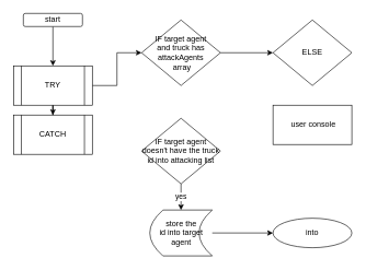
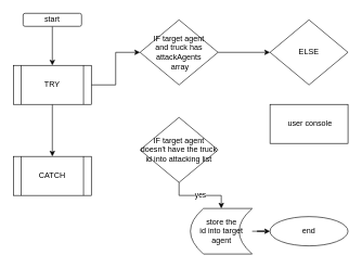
  <mxCell id="0" />
  <mxCell id="1" parent="0" />
  <mxCell id="2" value="" style="edgeStyle=orthogonalEdgeStyle;rounded=0;orthogonalLoop=1;jettySize=auto;html=1;" parent="1" source="3" target="6" edge="1"><mxGeometry relative="1" as="geometry" /></mxCell>
  <mxCell id="3" value="start" style="rounded=1;whiteSpace=wrap;html=1;" parent="1" vertex="1"><mxGeometry x="35" y="20" width="90" height="20" as="geometry" /></mxCell>
  <mxCell id="4" value="" style="edgeStyle=orthogonalEdgeStyle;rounded=0;orthogonalLoop=1;jettySize=auto;html=1;" parent="1" source="6" target="7" edge="1"><mxGeometry relative="1" as="geometry" /></mxCell>
  <mxCell id="5" value="" style="edgeStyle=orthogonalEdgeStyle;rounded=0;orthogonalLoop=1;jettySize=auto;html=1;" parent="1" source="6" target="9" edge="1"><mxGeometry relative="1" as="geometry" /></mxCell>
  <mxCell id="6" value="TRY" style="shape=process;whiteSpace=wrap;html=1;backgroundOutline=1;" parent="1" vertex="1"><mxGeometry x="20" y="100" width="120" height="60" as="geometry" /></mxCell>
- <mxCell id="7" value="CATCH" style="shape=process;whiteSpace=wrap;html=1;backgroundOutline=1;" parent="1" vertex="1"><mxGeometry x="20" y="175" width="120" height="60" as="geometry" /></mxCell>
+ <mxCell id="7" value="CATCH" style="shape=process;whiteSpace=wrap;html=1;backgroundOutline=1;" parent="1" vertex="1"><mxGeometry x="20" y="240" width="120" height="60" as="geometry" /></mxCell>
  <mxCell id="8" value="" style="edgeStyle=orthogonalEdgeStyle;rounded=0;orthogonalLoop=1;jettySize=auto;html=1;" parent="1" source="9" target="14" edge="1"><mxGeometry relative="1" as="geometry" /></mxCell>
  <mxCell id="9" value="IF target agent &lt;br&gt;and truck has attackAgents&lt;br&gt;&amp;nbsp;array" style="rhombus;whiteSpace=wrap;html=1;" parent="1" vertex="1"><mxGeometry x="215" y="30" width="120" height="100" as="geometry" /></mxCell>
  <mxCell id="10" value="yes" style="edgeStyle=orthogonalEdgeStyle;rounded=0;orthogonalLoop=1;jettySize=auto;html=1;" parent="1" source="11" target="13" edge="1"><mxGeometry relative="1" as="geometry" /></mxCell>
  <mxCell id="11" value="IF target agent doesn't have the truck id into attacking list" style="rhombus;whiteSpace=wrap;html=1;" parent="1" vertex="1"><mxGeometry x="215" y="180" width="120" height="100" as="geometry" /></mxCell>
  <mxCell id="12" value="" style="edgeStyle=orthogonalEdgeStyle;rounded=0;orthogonalLoop=1;jettySize=auto;html=1;" parent="1" source="13" target="16" edge="1"><mxGeometry relative="1" as="geometry" /></mxCell>
- <mxCell id="13" value="store the &lt;br&gt;id into target agent" style="shape=dataStorage;whiteSpace=wrap;html=1;fixedSize=1;" parent="1" vertex="1"><mxGeometry x="227.5" y="320" width="95" height="70" as="geometry" /></mxCell>
+ <mxCell id="13" value="store the &lt;br&gt;id into target agent" style="shape=dataStorage;whiteSpace=wrap;html=1;fixedSize=1;" parent="1" vertex="1"><mxGeometry x="292.5" y="320" width="95" height="70" as="geometry" /></mxCell>
  <mxCell id="14" value="ELSE" style="rhombus;whiteSpace=wrap;html=1;" parent="1" vertex="1"><mxGeometry x="415" y="30" width="120" height="100" as="geometry" /></mxCell>
  <mxCell id="15" value="&lt;span style=&quot;white-space: pre&quot;&gt; &lt;/span&gt;user console" style="rounded=0;whiteSpace=wrap;html=1;" parent="1" vertex="1"><mxGeometry x="415" y="160" width="120" height="60" as="geometry" /></mxCell>
- <mxCell id="16" value="into" style="ellipse;whiteSpace=wrap;html=1;" parent="1" vertex="1"><mxGeometry x="415" y="332.5" width="120" height="45" as="geometry" /></mxCell>
+ <mxCell id="16" value="end" style="ellipse;whiteSpace=wrap;html=1;" parent="1" vertex="1"><mxGeometry x="415" y="332.5" width="120" height="45" as="geometry" /></mxCell>
